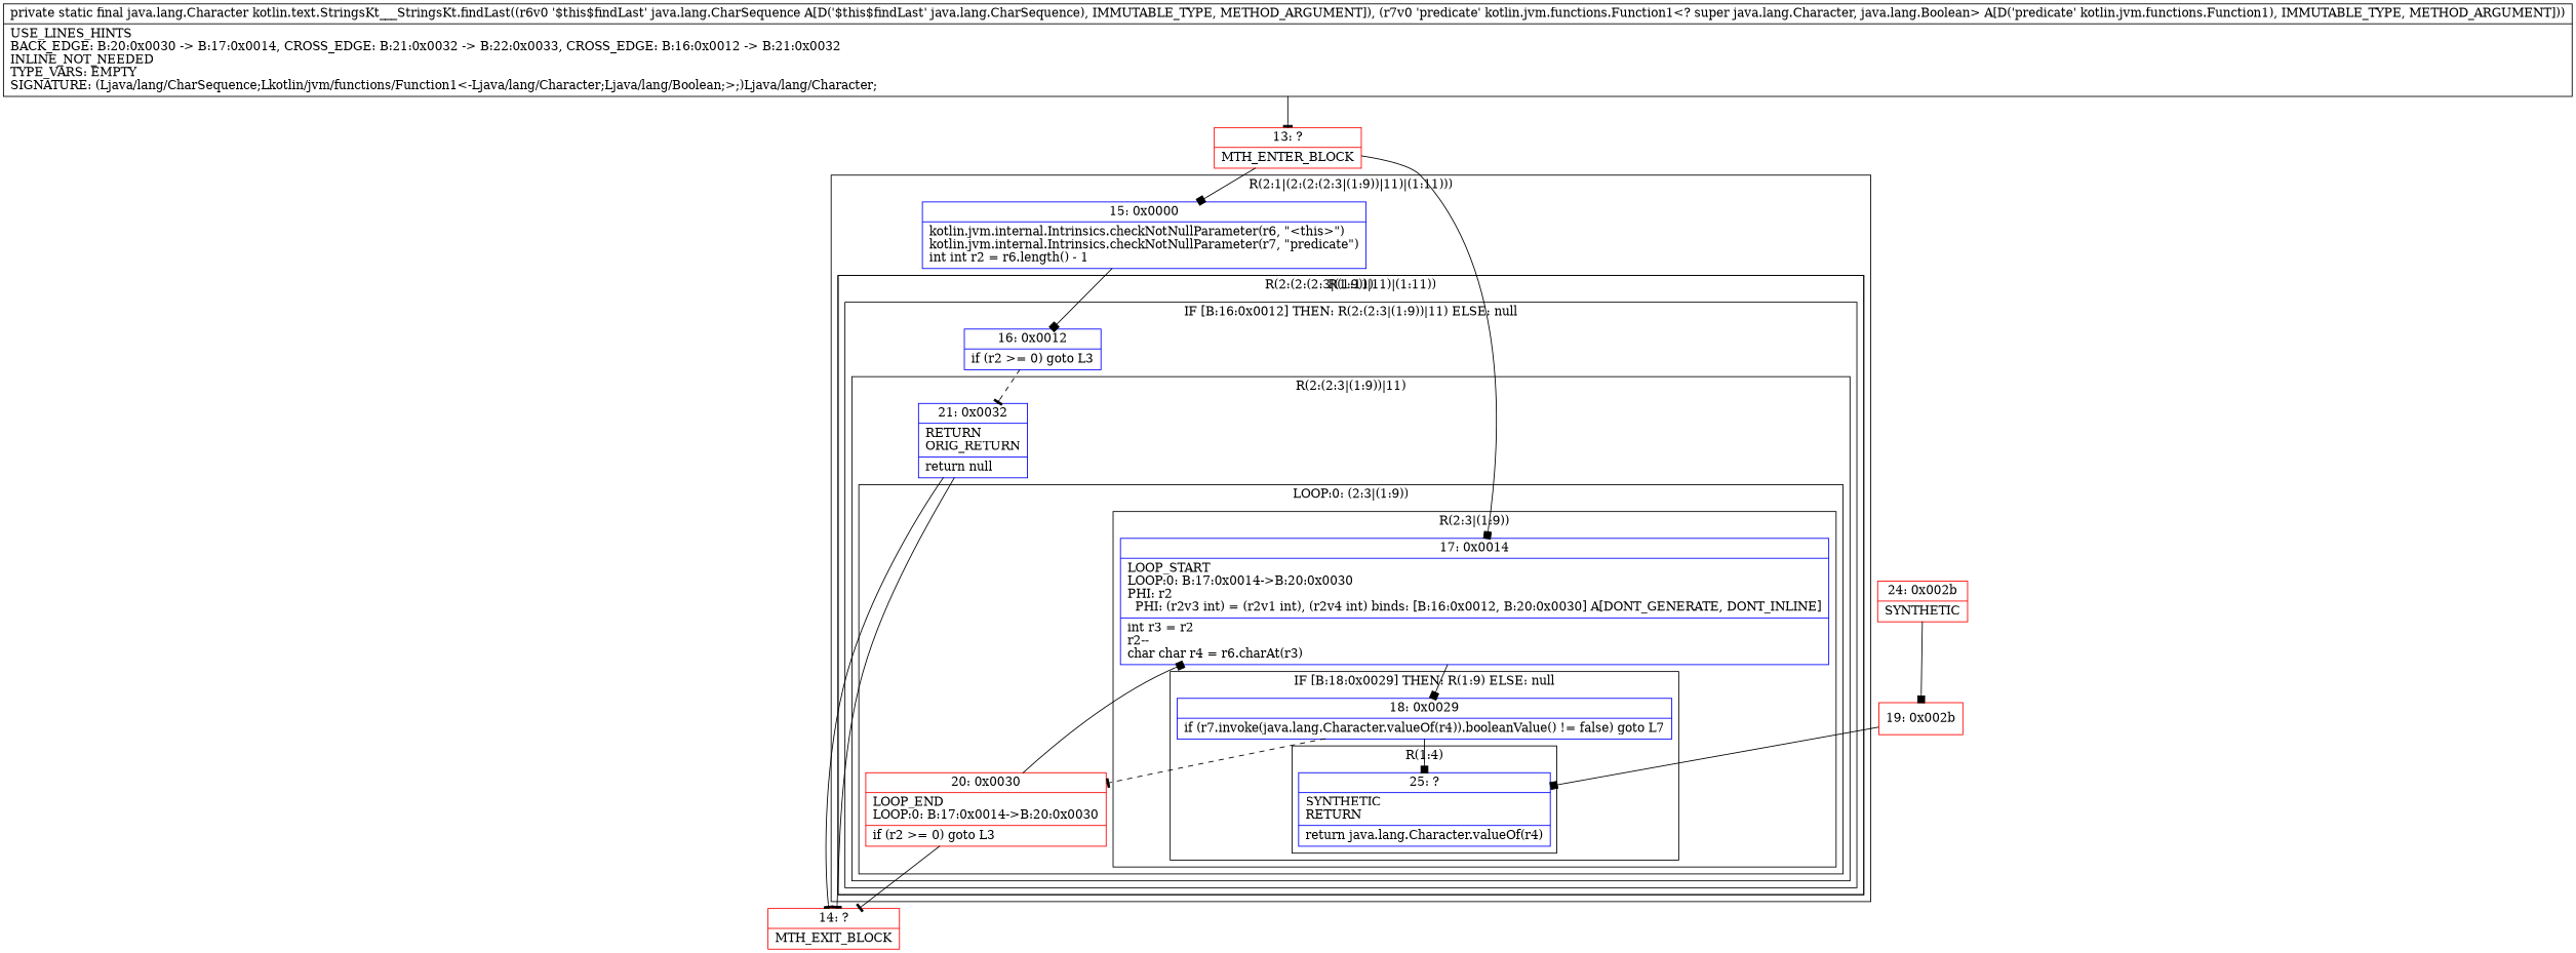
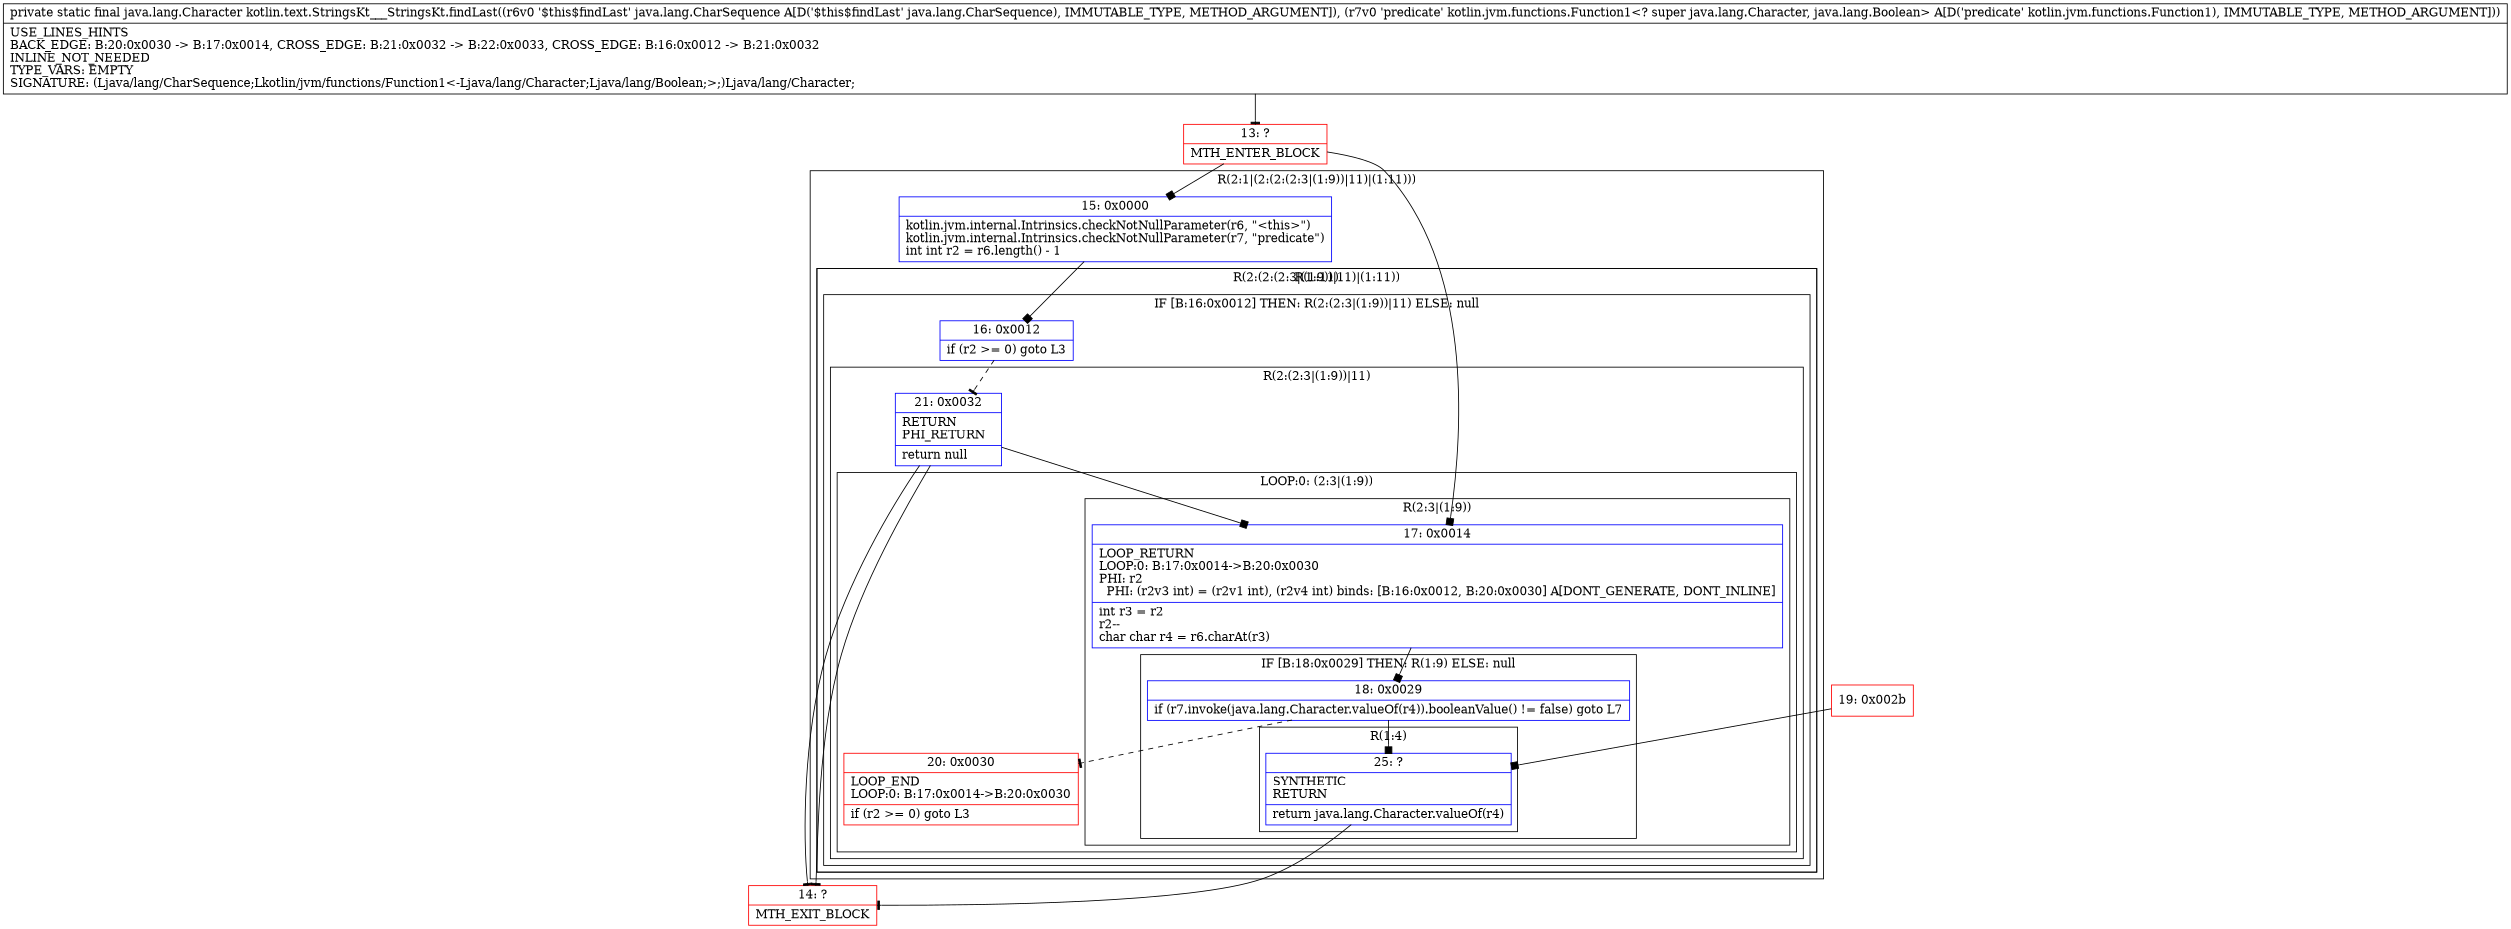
  digraph {
    node [color=blue shape=record]
    edge [arrowhead=box]
    n1 [label="{25\:\ ?|SYNTHETIC\lRETURN\l|return java.lang.Character.valueOf(r4)\l}"]
    n2 [label="{18\:\ 0x0029|if (r7.invoke(java.lang.Character.valueOf(r4)).booleanValue() != false) goto L7\l}"]
-   n3 [label="{17\:\ 0x0014|LOOP_START\lLOOP:0: B:17:0x0014\-\>B:20:0x0030\lPHI: r2 \l  PHI: (r2v3 int) = (r2v1 int), (r2v4 int) binds: [B:16:0x0012, B:20:0x0030] A[DONT_GENERATE, DONT_INLINE]\l|int r3 = r2\lr2\-\-\lchar char r4 = r6.charAt(r3)\l}"]
+   n3 [label="{17\:\ 0x0014|LOOP_RETURN\lLOOP:0: B:17:0x0014\-\>B:20:0x0030\lPHI: r2 \l  PHI: (r2v3 int) = (r2v1 int), (r2v4 int) binds: [B:16:0x0012, B:20:0x0030] A[DONT_GENERATE, DONT_INLINE]\l|int r3 = r2\lr2\-\-\lchar char r4 = r6.charAt(r3)\l}"]
    n4 [color=red label="{20\:\ 0x0030|LOOP_END\lLOOP:0: B:17:0x0014\-\>B:20:0x0030\l|if (r2 \>= 0) goto L3\l}"]
-   n5 [label="{21\:\ 0x0032|RETURN\lORIG_RETURN\l|return null\l}"]
+   n5 [label="{21\:\ 0x0032|RETURN\lPHI_RETURN\l|return null\l}"]
    n6 [label="{16\:\ 0x0012|if (r2 \>= 0) goto L3\l}"]
    n7 [label="{15\:\ 0x0000|kotlin.jvm.internal.Intrinsics.checkNotNullParameter(r6, \"\<this\>\")\lkotlin.jvm.internal.Intrinsics.checkNotNullParameter(r7, \"predicate\")\lint int r2 = r6.length() \- 1\l}"]
    n8 [color=red label="{14\:\ ?|MTH_EXIT_BLOCK\l}"]
-   n9 [color=red label="{24\:\ 0x002b|SYNTHETIC\l}"]
    n10 [color=red label="{19\:\ 0x002b}"]
    n11 [color=red label="{13\:\ ?|MTH_ENTER_BLOCK\l}"]
    n12 [label="{private static final java.lang.Character kotlin.text.StringsKt___StringsKt.findLast((r6v0 '$this$findLast' java.lang.CharSequence A[D('$this$findLast' java.lang.CharSequence), IMMUTABLE_TYPE, METHOD_ARGUMENT]), (r7v0 'predicate' kotlin.jvm.functions.Function1\<? super java.lang.Character, java.lang.Boolean\> A[D('predicate' kotlin.jvm.functions.Function1), IMMUTABLE_TYPE, METHOD_ARGUMENT]))  | USE_LINES_HINTS\lBACK_EDGE: B:20:0x0030 \-\> B:17:0x0014, CROSS_EDGE: B:21:0x0032 \-\> B:22:0x0033, CROSS_EDGE: B:16:0x0012 \-\> B:21:0x0032\lINLINE_NOT_NEEDED\lTYPE_VARS: EMPTY\lSIGNATURE: (Ljava\/lang\/CharSequence;Lkotlin\/jvm\/functions\/Function1\<\-Ljava\/lang\/Character;Ljava\/lang\/Boolean;\>;)Ljava\/lang\/Character;\l}" color=""]
    subgraph cluster_1 {
      label="R(2:1|(2:(2:(2:3|(1:9))|11)|(1:11)))"
      n7
      subgraph cluster_2 {
        label="R(2:(2:(2:3|(1:9))|11)|(1:11))"
        subgraph cluster_3 {
          label="IF [B:16:0x0012] THEN: R(2:(2:3|(1:9))|11) ELSE: null"
          n6
          subgraph cluster_4 {
            label="R(2:(2:3|(1:9))|11)"
            n5
            subgraph cluster_5 {
              label="LOOP:0: (2:3|(1:9))"
              n4
              subgraph cluster_6 {
                label="R(2:3|(1:9))"
                n3
                subgraph cluster_7 {
                  label="IF [B:18:0x0029] THEN: R(1:9) ELSE: null"
                  n2
                  subgraph cluster_8 {
                    label="R(1:4)"
                    n1
                  }
                }
              }
            }
          }
        }
        subgraph cluster_9 {
          label="R(1:11)"
        }
      }
    }
-   n4 -> n8 [arrowhead=tee]
+   n1 -> n8 [arrowhead=tee]
    n2 -> n1
    n2 -> n4 [arrowhead=tee style=dashed]
    n3 -> n2
-   n4 -> n3
+   n5 -> n3
    n5 -> n8 [arrowhead=tee]
    n5 -> n8 [arrowhead=tee]
    n6 -> n5 [arrowhead=tee style=dashed]
    n7 -> n6
-   n9 -> n10
    n10 -> n1
    n11 -> n3
    n11 -> n7
    n12 -> n11 [arrowhead=tee]
  }
